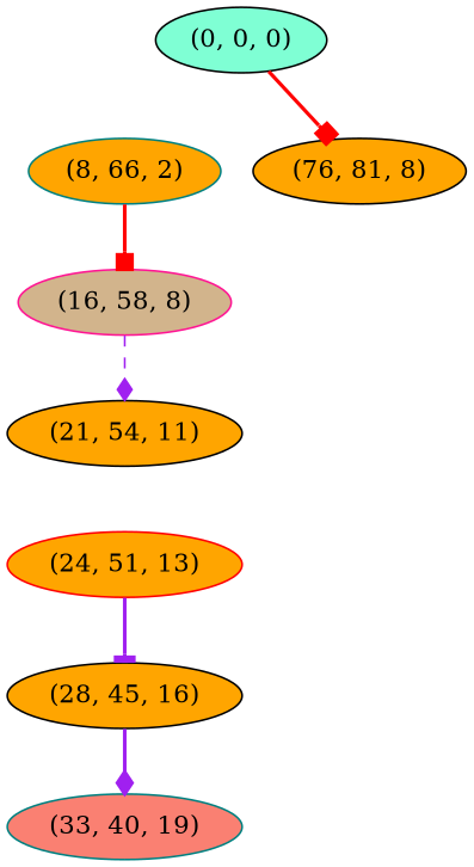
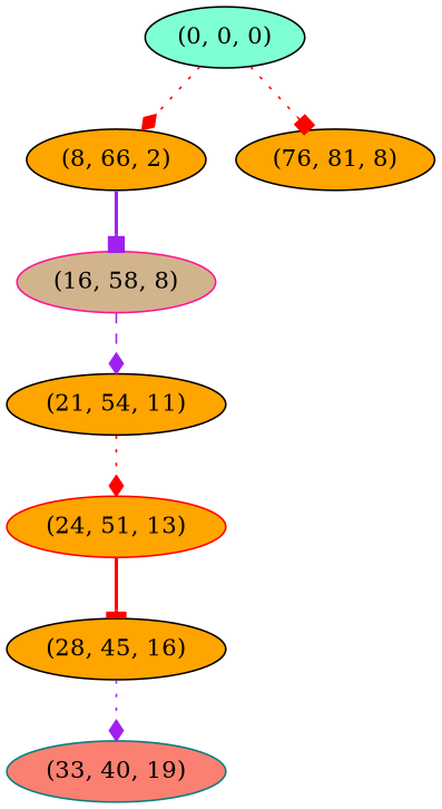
  digraph {
    node [color=black fillcolor=orange style=filled]
    edge [arrowhead=diamond color=red style=bold]
    "(0, 0, 0)" [fillcolor=aquamarine]
-   "(8, 66, 2)" [color=teal]
+   "(8, 66, 2)"
    n3 [label="(76, 81, 8)"]
    "(16, 58, 8)" [color=deeppink fillcolor=tan]
    "(21, 54, 11)"
    "(24, 51, 13)" [color=red]
    "(28, 45, 16)"
    "(33, 40, 19)" [color=teal fillcolor=salmon]
-   "(0, 0, 0)" -> n3 [arrowhead=box]
-   "(8, 66, 2)" -> "(16, 58, 8)" [arrowhead=box]
+   "(0, 0, 0)" -> "(8, 66, 2)" [style=dotted]
+   "(0, 0, 0)" -> n3 [arrowhead=box style=dotted]
+   "(8, 66, 2)" -> "(16, 58, 8)" [arrowhead=box color=purple]
    "(16, 58, 8)" -> "(21, 54, 11)" [color=purple style=dashed]
-   "(24, 51, 13)" -> "(28, 45, 16)" [arrowhead=tee color=purple]
-   "(28, 45, 16)" -> "(33, 40, 19)" [color=purple]
+   "(21, 54, 11)" -> "(24, 51, 13)" [style=dotted]
+   "(24, 51, 13)" -> "(28, 45, 16)" [arrowhead=tee]
+   "(28, 45, 16)" -> "(33, 40, 19)" [color=purple style=dotted]
  }
